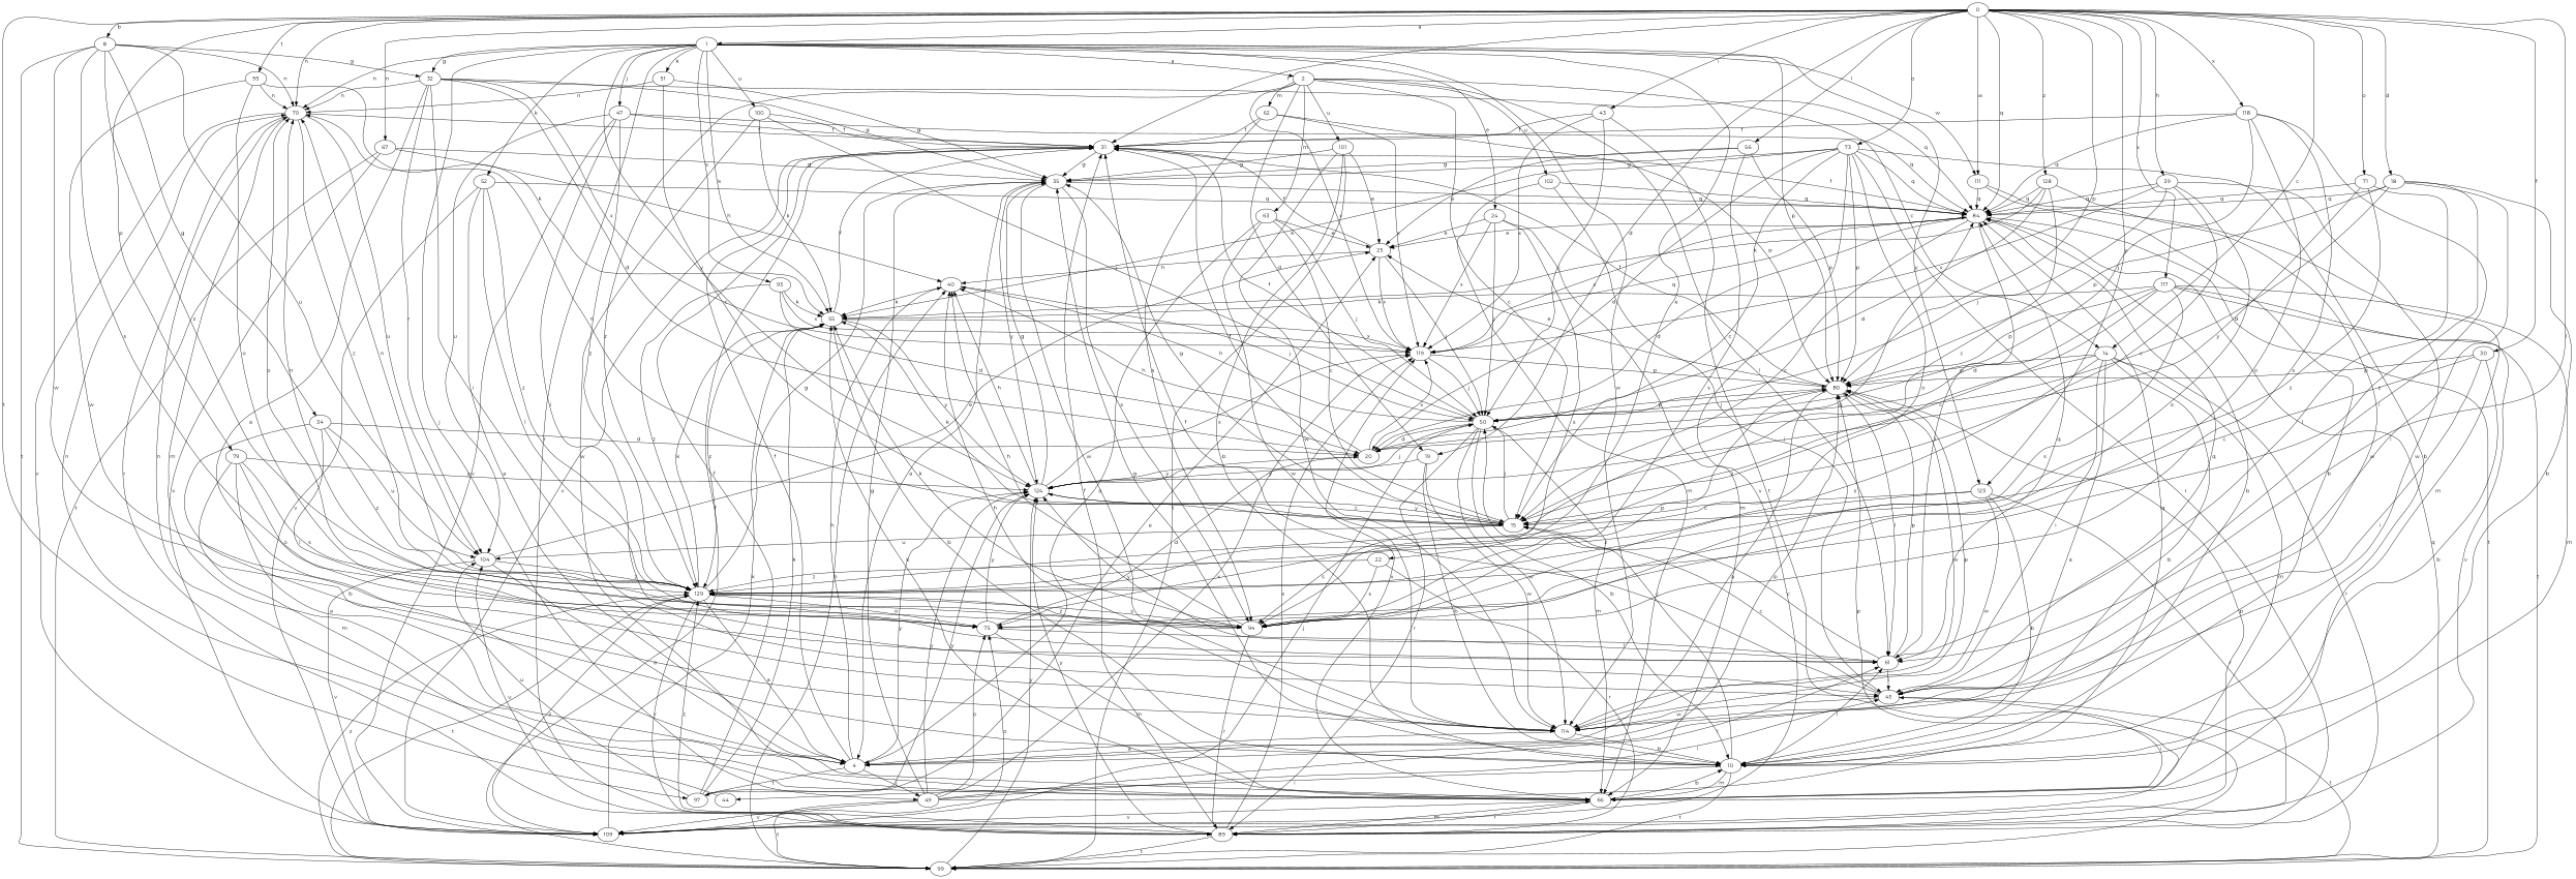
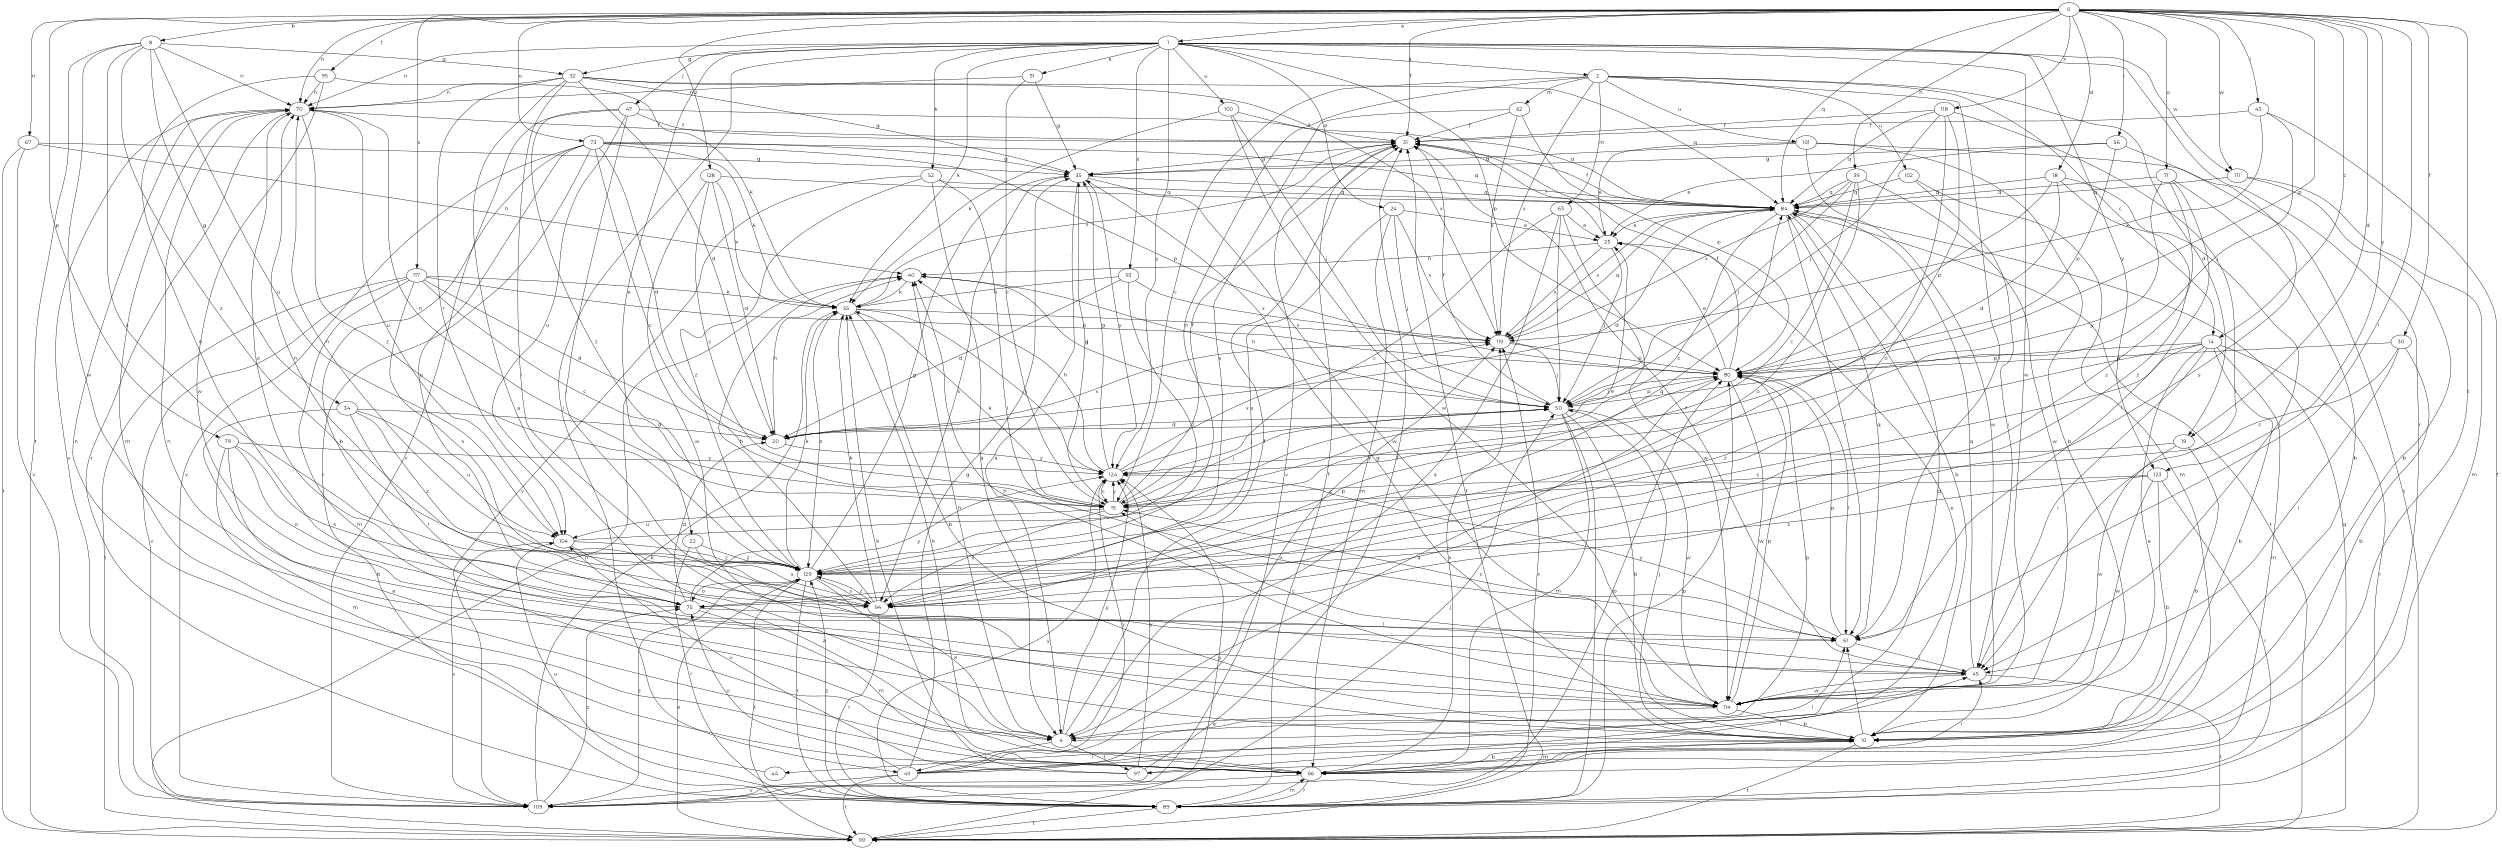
  strict digraph {
    fontname=Montserrat
    node [fontname=Montserrat]
    edge [fontname=Montserrat]
    0
    1
    8
    14
    18
    19
    30
    31
    39
    43
    56
    61
    67
    70
    71
    73
    79
    80
    84
    95
    97
    111
    117
    118
    123
    128
    2
    22
    24
    32
    47
    49
    51
    52
    55
    89
    93
    100
    114
    124
    129
    34
    94
    99
    104
    4
    10
    66
    45
    20
    15
    35
    109
    119
    50
    75
    25
    40
    62
    63
    101
    102
    44
    0 -> 1 [label=a]
    0 -> 8 [label=b]
    0 -> 14 [label=c]
    0 -> 18 [label=d]
    0 -> 19 [label=d]
    0 -> 30 [label=f]
    0 -> 31 [label=f]
    0 -> 39 [label=h]
    0 -> 43 [label=i]
    0 -> 56 [label=l]
    0 -> 61 [label=l]
    0 -> 67 [label=n]
    0 -> 70 [label=n]
    0 -> 71 [label=o]
    0 -> 73 [label=o]
    0 -> 79 [label=p]
    0 -> 80 [label=p]
    0 -> 84 [label=q]
    0 -> 95 [label=t]
    0 -> 97 [label=t]
    0 -> 111 [label=w]
    0 -> 117 [label=x]
    0 -> 118 [label=x]
    0 -> 123 [label=y]
    0 -> 128 [label=z]
    1 -> 70 [label=n]
    1 -> 80 [label=p]
    1 -> 111 [label=w]
    1 -> 123 [label=y]
    1 -> 2 [label=a]
    1 -> 22 [label=e]
    1 -> 24 [label=e]
    1 -> 32 [label=g]
    1 -> 47 [label=j]
    1 -> 49 [label=j]
    1 -> 51 [label=k]
    1 -> 52 [label=k]
    1 -> 55 [label=k]
    1 -> 89 [label=r]
    1 -> 93 [label=s]
    1 -> 100 [label=u]
    1 -> 114 [label=w]
    1 -> 124 [label=y]
    8 -> 70 [label=n]
    8 -> 32 [label=g]
    8 -> 114 [label=w]
    8 -> 129 [label=z]
    8 -> 34 [label=g]
    8 -> 94 [label=s]
    8 -> 99 [label=t]
    8 -> 104 [label=u]
    14 -> 80 [label=p]
    14 -> 89 [label=r]
    14 -> 129 [label=z]
    14 -> 94 [label=s]
    14 -> 4 [label=a]
    14 -> 10 [label=b]
    14 -> 66 [label=m]
    14 -> 45 [label=i]
    18 -> 80 [label=p]
    18 -> 84 [label=q]
    18 -> 129 [label=z]
-   18 -> 10 [label=b]
+   71 -> 10 [label=b]
    18 -> 45 [label=i]
    18 -> 20 [label=d]
    19 -> 114 [label=w]
    19 -> 124 [label=y]
    19 -> 10 [label=b]
    30 -> 80 [label=p]
    30 -> 10 [label=b]
    30 -> 45 [label=i]
    30 -> 15 [label=c]
    31 -> 35 [label=g]
    31 -> 109 [label=v]
    39 -> 84 [label=q]
    39 -> 114 [label=w]
    39 -> 15 [label=c]
    39 -> 119 [label=x]
    39 -> 50 [label=j]
    39 -> 75 [label=o]
    43 -> 31 [label=f]
    43 -> 99 [label=t]
    43 -> 119 [label=x]
    43 -> 50 [label=j]
    56 -> 80 [label=p]
    56 -> 94 [label=s]
    56 -> 35 [label=g]
    56 -> 25 [label=e]
    61 -> 80 [label=p]
    61 -> 84 [label=q]
    61 -> 124 [label=y]
    61 -> 45 [label=i]
    61 -> 15 [label=c]
    67 -> 99 [label=t]
    67 -> 35 [label=g]
    67 -> 109 [label=v]
    67 -> 40 [label=h]
    70 -> 31 [label=f]
    70 -> 89 [label=r]
    70 -> 129 [label=z]
    70 -> 104 [label=u]
    70 -> 66 [label=m]
    70 -> 109 [label=v]
    71 -> 61 [label=l]
    71 -> 84 [label=q]
    71 -> 124 [label=y]
    71 -> 129 [label=z]
    73 -> 80 [label=p]
    73 -> 84 [label=q]
    73 -> 55 [label=k]
    73 -> 89 [label=r]
    73 -> 10 [label=b]
    73 -> 20 [label=d]
    73 -> 15 [label=c]
    73 -> 35 [label=g]
    73 -> 109 [label=v]
    73 -> 75 [label=o]
    79 -> 124 [label=y]
    79 -> 94 [label=s]
    79 -> 4 [label=a]
    79 -> 66 [label=m]
    79 -> 75 [label=o]
    80 -> 31 [label=f]
    80 -> 61 [label=l]
    80 -> 114 [label=w]
    80 -> 4 [label=a]
    80 -> 50 [label=j]
    80 -> 25 [label=e]
    84 -> 31 [label=f]
    84 -> 61 [label=l]
    84 -> 99 [label=t]
    84 -> 10 [label=b]
    84 -> 20 [label=d]
    84 -> 15 [label=c]
    84 -> 119 [label=x]
    84 -> 25 [label=e]
    95 -> 70 [label=n]
    95 -> 55 [label=k]
    95 -> 114 [label=w]
    95 -> 75 [label=o]
    97 -> 31 [label=f]
    97 -> 55 [label=k]
    97 -> 124 [label=y]
    97 -> 104 [label=u]
    97 -> 25 [label=e]
    111 -> 84 [label=q]
    111 -> 10 [label=b]
    111 -> 66 [label=m]
    117 -> 80 [label=p]
    117 -> 55 [label=k]
    117 -> 94 [label=s]
    117 -> 99 [label=t]
    117 -> 66 [label=m]
    117 -> 20 [label=d]
    117 -> 15 [label=c]
    117 -> 109 [label=v]
    118 -> 31 [label=f]
    118 -> 84 [label=q]
    118 -> 94 [label=s]
    118 -> 45 [label=i]
    118 -> 50 [label=j]
    118 -> 75 [label=o]
    123 -> 89 [label=r]
    123 -> 114 [label=w]
    123 -> 129 [label=z]
    123 -> 10 [label=b]
    123 -> 15 [label=c]
    128 -> 84 [label=q]
    128 -> 55 [label=k]
    128 -> 114 [label=w]
    128 -> 20 [label=d]
    128 -> 15 [label=c]
    2 -> 14 [label=c]
    2 -> 19 [label=d]
    2 -> 61 [label=l]
-   2 -> 129 [label=z]
+   2 -> 129 [label=n]
    2 -> 15 [label=c]
    2 -> 119 [label=x]
    2 -> 62 [label=m]
    2 -> 63 [label=m]
    2 -> 101 [label=u]
    2 -> 102 [label=u]
    22 -> 89 [label=r]
    22 -> 129 [label=z]
    22 -> 94 [label=s]
    24 -> 94 [label=s]
    24 -> 66 [label=m]
    24 -> 119 [label=x]
    24 -> 50 [label=j]
    24 -> 25 [label=e]
    32 -> 70 [label=n]
    32 -> 84 [label=q]
    32 -> 104 [label=r]
    32 -> 4 [label=a]
    32 -> 45 [label=i]
    32 -> 20 [label=d]
    32 -> 35 [label=g]
    32 -> 119 [label=x]
    47 -> 31 [label=f]
    47 -> 84 [label=q]
    47 -> 129 [label=z]
    47 -> 104 [label=u]
    47 -> 45 [label=i]
    47 -> 109 [label=v]
    49 -> 61 [label=l]
    49 -> 84 [label=q]
    49 -> 124 [label=y]
    49 -> 99 [label=t]
    49 -> 45 [label=i]
    49 -> 35 [label=g]
    49 -> 109 [label=v]
    49 -> 119 [label=x]
    49 -> 75 [label=o]
    51 -> 70 [label=n]
    51 -> 15 [label=c]
    51 -> 35 [label=g]
    52 -> 61 [label=l]
    52 -> 84 [label=q]
    52 -> 129 [label=z]
    52 -> 4 [label=a]
    52 -> 109 [label=v]
    55 -> 31 [label=f]
    55 -> 124 [label=y]
    55 -> 129 [label=z]
    55 -> 10 [label=b]
    55 -> 119 [label=x]
    89 -> 31 [label=f]
    89 -> 80 [label=p]
    89 -> 124 [label=y]
    89 -> 129 [label=z]
    89 -> 99 [label=t]
    89 -> 104 [label=u]
    89 -> 66 [label=m]
    89 -> 119 [label=x]
    93 -> 55 [label=k]
    93 -> 129 [label=z]
    93 -> 20 [label=d]
    93 -> 119 [label=x]
    100 -> 31 [label=f]
    100 -> 55 [label=k]
-   100 -> 66 [label=w]
+   100 -> 114 [label=w]
    100 -> 50 [label=j]
    114 -> 80 [label=p]
    114 -> 4 [label=a]
    114 -> 10 [label=b]
    114 -> 40 [label=h]
    124 -> 15 [label=c]
    124 -> 35 [label=g]
    124 -> 119 [label=x]
    124 -> 50 [label=j]
    124 -> 40 [label=h]
    129 -> 70 [label=n]
    129 -> 84 [label=q]
    129 -> 55 [label=k]
    129 -> 89 [label=r]
    129 -> 94 [label=s]
    129 -> 99 [label=t]
    129 -> 4 [label=a]
    129 -> 35 [label=g]
    129 -> 75 [label=o]
    34 -> 61 [label=l]
    34 -> 129 [label=z]
    34 -> 104 [label=u]
    34 -> 10 [label=b]
    34 -> 20 [label=d]
    94 -> 70 [label=n]
    94 -> 80 [label=p]
    94 -> 55 [label=k]
    94 -> 89 [label=r]
    94 -> 129 [label=z]
    94 -> 40 [label=h]
    99 -> 31 [label=f]
    99 -> 84 [label=q]
    99 -> 124 [label=y]
-   99 -> 129 [label=z]
+   99 -> 129 [label=e]
    99 -> 40 [label=h]
    104 -> 129 [label=z]
    104 -> 4 [label=a]
    104 -> 109 [label=v]
    104 -> 25 [label=e]
    4 -> 31 [label=f]
    4 -> 80 [label=p]
    4 -> 97 [label=t]
    4 -> 49 [label=j]
    4 -> 124 [label=y]
    4 -> 40 [label=h]
    10 -> 61 [label=l]
    10 -> 99 [label=t]
    10 -> 66 [label=m]
    10 -> 35 [label=g]
    10 -> 50 [label=j]
    10 -> 44 [label=i]
    66 -> 70 [label=n]
    66 -> 55 [label=k]
    66 -> 89 [label=r]
    66 -> 10 [label=b]
    66 -> 45 [label=i]
    66 -> 109 [label=v]
    66 -> 119 [label=x]
    45 -> 31 [label=f]
    45 -> 84 [label=q]
    45 -> 114 [label=w]
    45 -> 99 [label=t]
    45 -> 15 [label=c]
    20 -> 124 [label=y]
    20 -> 119 [label=x]
    20 -> 40 [label=h]
    15 -> 31 [label=f]
    15 -> 70 [label=n]
    15 -> 55 [label=k]
    15 -> 124 [label=y]
    15 -> 94 [label=s]
    15 -> 104 [label=u]
    15 -> 35 [label=g]
    15 -> 50 [label=j]
    35 -> 84 [label=q]
    35 -> 114 [label=w]
    35 -> 124 [label=y]
    35 -> 94 [label=s]
    35 -> 4 [label=a]
    109 -> 80 [label=p]
    109 -> 55 [label=k]
    109 -> 129 [label=z]
    109 -> 50 [label=j]
    109 -> 75 [label=o]
    119 -> 80 [label=p]
    119 -> 84 [label=q]
    119 -> 50 [label=j]
    50 -> 31 [label=f]
    50 -> 80 [label=p]
    50 -> 89 [label=r]
    50 -> 114 [label=w]
    50 -> 10 [label=b]
    50 -> 66 [label=m]
    50 -> 20 [label=d]
    50 -> 40 [label=h]
    75 -> 61 [label=l]
    75 -> 70 [label=o]
    75 -> 124 [label=y]
    75 -> 66 [label=m]
    75 -> 20 [label=d]
    25 -> 31 [label=f]
    25 -> 119 [label=x]
    25 -> 50 [label=j]
    25 -> 40 [label=h]
    40 -> 55 [label=k]
    40 -> 50 [label=j]
    62 -> 31 [label=f]
    62 -> 80 [label=p]
    62 -> 94 [label=s]
    62 -> 119 [label=x]
    63 -> 114 [label=w]
    63 -> 4 [label=a]
    63 -> 15 [label=c]
    63 -> 50 [label=j]
    63 -> 25 [label=e]
    101 -> 114 [label=w]
    101 -> 99 [label=t]
    101 -> 10 [label=b]
    101 -> 35 [label=g]
    101 -> 25 [label=e]
    102 -> 84 [label=q]
    102 -> 66 [label=m]
    102 -> 45 [label=i]
    44 -> 70 [label=n]
  }
